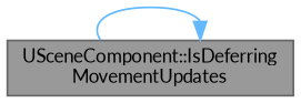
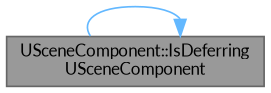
  digraph {
    rankdir=LR
    fontname=Lato
-   n1 [color=gray40 fillcolor=grey60 fontcolor=black fontname=Lato fontsize=10 height=0.2 label="USceneComponent::IsDeferring\lMovementUpdates" shape=box style=filled width=0.4]
+   n1 [color=gray40 fillcolor=grey60 fontcolor=black fontname=Lato fontsize=10 height=0.2 label="USceneComponent::IsDeferring\lUSceneComponent" shape=box style=filled width=0.4]
    n1 -> n1 [color=steelblue1 fontname=Lato fontsize=10 labelfontname=Helvetica labelfontsize=10 style=solid]
  }
